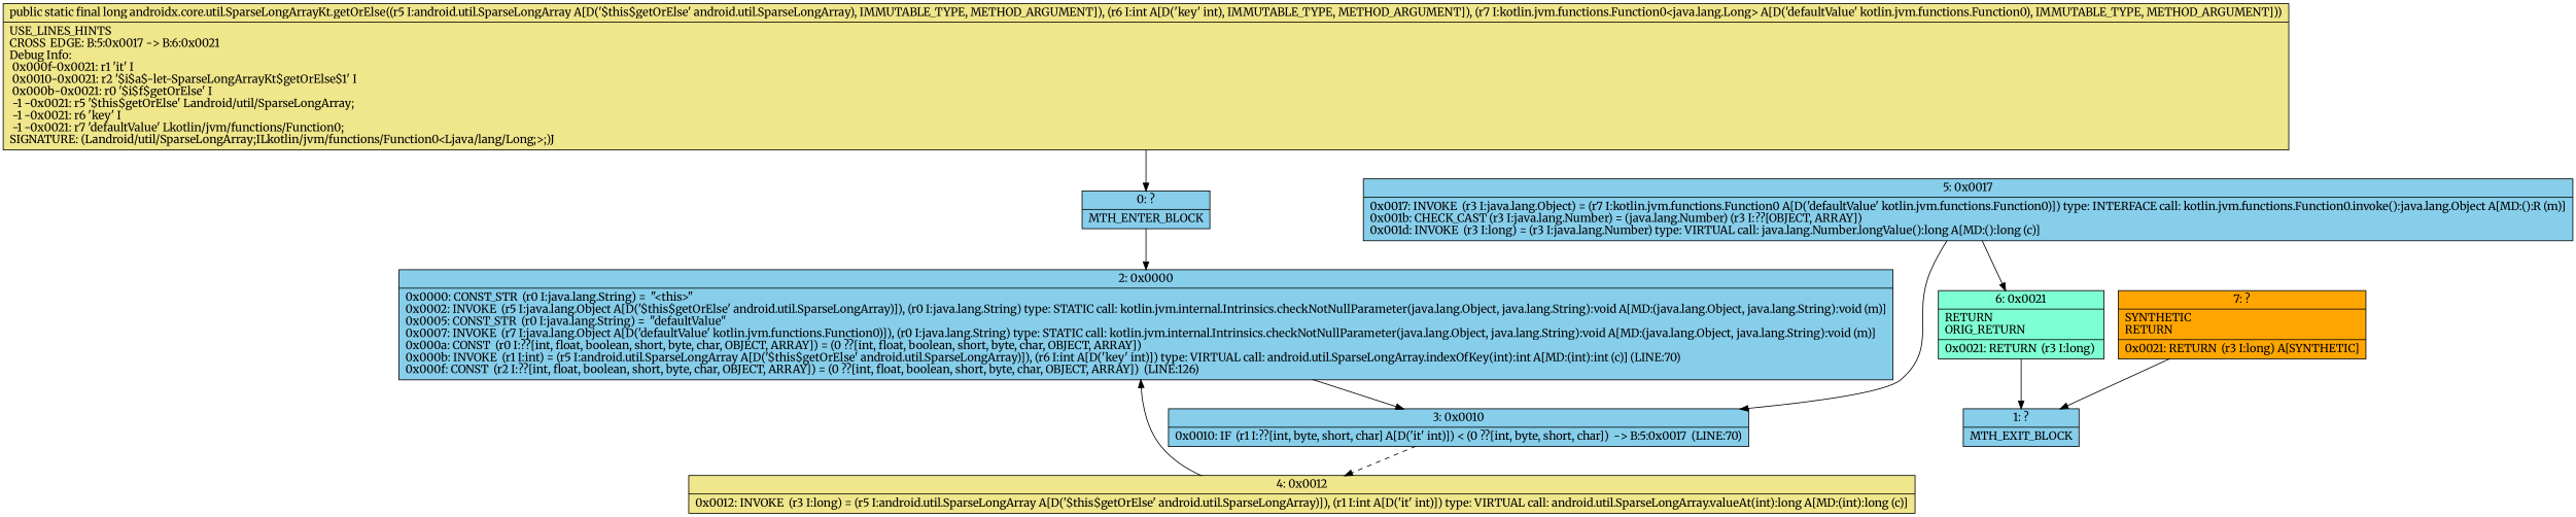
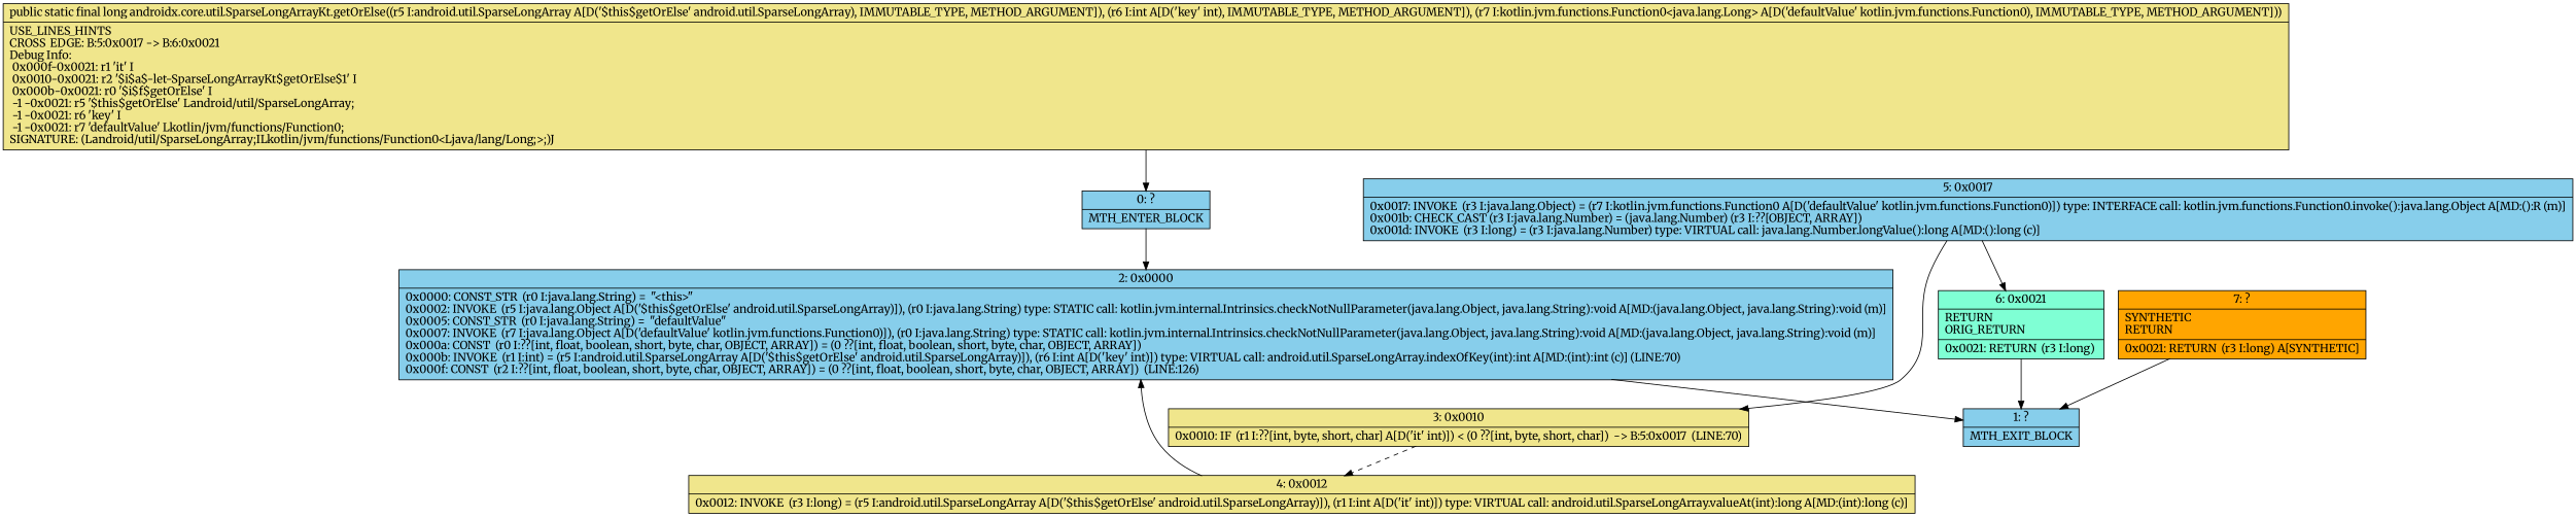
  digraph {
    fontname=Merriweather
    node [fillcolor=skyblue fontname=Merriweather shape=record style=filled]
    edge [fontname=Merriweather]
    n1 [label="{0\:\ ?|MTH_ENTER_BLOCK\l}"]
    n2 [label="{2\:\ 0x0000|0x0000: CONST_STR  (r0 I:java.lang.String) =  \"\<this\>\" \l0x0002: INVOKE  (r5 I:java.lang.Object A[D('$this$getOrElse' android.util.SparseLongArray)]), (r0 I:java.lang.String) type: STATIC call: kotlin.jvm.internal.Intrinsics.checkNotNullParameter(java.lang.Object, java.lang.String):void A[MD:(java.lang.Object, java.lang.String):void (m)]\l0x0005: CONST_STR  (r0 I:java.lang.String) =  \"defaultValue\" \l0x0007: INVOKE  (r7 I:java.lang.Object A[D('defaultValue' kotlin.jvm.functions.Function0)]), (r0 I:java.lang.String) type: STATIC call: kotlin.jvm.internal.Intrinsics.checkNotNullParameter(java.lang.Object, java.lang.String):void A[MD:(java.lang.Object, java.lang.String):void (m)]\l0x000a: CONST  (r0 I:??[int, float, boolean, short, byte, char, OBJECT, ARRAY]) = (0 ??[int, float, boolean, short, byte, char, OBJECT, ARRAY]) \l0x000b: INVOKE  (r1 I:int) = (r5 I:android.util.SparseLongArray A[D('$this$getOrElse' android.util.SparseLongArray)]), (r6 I:int A[D('key' int)]) type: VIRTUAL call: android.util.SparseLongArray.indexOfKey(int):int A[MD:(int):int (c)] (LINE:70)\l0x000f: CONST  (r2 I:??[int, float, boolean, short, byte, char, OBJECT, ARRAY]) = (0 ??[int, float, boolean, short, byte, char, OBJECT, ARRAY])  (LINE:126)\l}"]
-   n3 [label="{3\:\ 0x0010|0x0010: IF  (r1 I:??[int, byte, short, char] A[D('it' int)]) \< (0 ??[int, byte, short, char])  \-\> B:5:0x0017  (LINE:70)\l}"]
+   n3 [fillcolor=khaki label="{3\:\ 0x0010|0x0010: IF  (r1 I:??[int, byte, short, char] A[D('it' int)]) \< (0 ??[int, byte, short, char])  \-\> B:5:0x0017  (LINE:70)\l}"]
    n4 [fillcolor=khaki label="{4\:\ 0x0012|0x0012: INVOKE  (r3 I:long) = (r5 I:android.util.SparseLongArray A[D('$this$getOrElse' android.util.SparseLongArray)]), (r1 I:int A[D('it' int)]) type: VIRTUAL call: android.util.SparseLongArray.valueAt(int):long A[MD:(int):long (c)]\l}"]
    n5 [label="{5\:\ 0x0017|0x0017: INVOKE  (r3 I:java.lang.Object) = (r7 I:kotlin.jvm.functions.Function0 A[D('defaultValue' kotlin.jvm.functions.Function0)]) type: INTERFACE call: kotlin.jvm.functions.Function0.invoke():java.lang.Object A[MD:():R (m)]\l0x001b: CHECK_CAST (r3 I:java.lang.Number) = (java.lang.Number) (r3 I:??[OBJECT, ARRAY]) \l0x001d: INVOKE  (r3 I:long) = (r3 I:java.lang.Number) type: VIRTUAL call: java.lang.Number.longValue():long A[MD:():long (c)]\l}"]
    n6 [fillcolor=aquamarine label="{6\:\ 0x0021|RETURN\lORIG_RETURN\l|0x0021: RETURN  (r3 I:long) \l}"]
    n7 [fillcolor=orange label="{7\:\ ?|SYNTHETIC\lRETURN\l|0x0021: RETURN  (r3 I:long) A[SYNTHETIC]\l}"]
    n8 [label="{1\:\ ?|MTH_EXIT_BLOCK\l}"]
    n9 [fillcolor=khaki label="{public static final long androidx.core.util.SparseLongArrayKt.getOrElse((r5 I:android.util.SparseLongArray A[D('$this$getOrElse' android.util.SparseLongArray), IMMUTABLE_TYPE, METHOD_ARGUMENT]), (r6 I:int A[D('key' int), IMMUTABLE_TYPE, METHOD_ARGUMENT]), (r7 I:kotlin.jvm.functions.Function0\<java.lang.Long\> A[D('defaultValue' kotlin.jvm.functions.Function0), IMMUTABLE_TYPE, METHOD_ARGUMENT]))  | USE_LINES_HINTS\lCROSS_EDGE: B:5:0x0017 \-\> B:6:0x0021\lDebug Info:\l  0x000f\-0x0021: r1 'it' I\l  0x0010\-0x0021: r2 '$i$a$\-let\-SparseLongArrayKt$getOrElse$1' I\l  0x000b\-0x0021: r0 '$i$f$getOrElse' I\l  \-1 \-0x0021: r5 '$this$getOrElse' Landroid\/util\/SparseLongArray;\l  \-1 \-0x0021: r6 'key' I\l  \-1 \-0x0021: r7 'defaultValue' Lkotlin\/jvm\/functions\/Function0;\lSIGNATURE: (Landroid\/util\/SparseLongArray;ILkotlin\/jvm\/functions\/Function0\<Ljava\/lang\/Long;\>;)J\l}"]
    n1 -> n2
-   n2 -> n3
+   n2 -> n8
    n3 -> n4 [style=dashed]
    n4 -> n2
    n5 -> n3
    n5 -> n6
    n6 -> n8
    n7 -> n8
    n9 -> n1
  }
